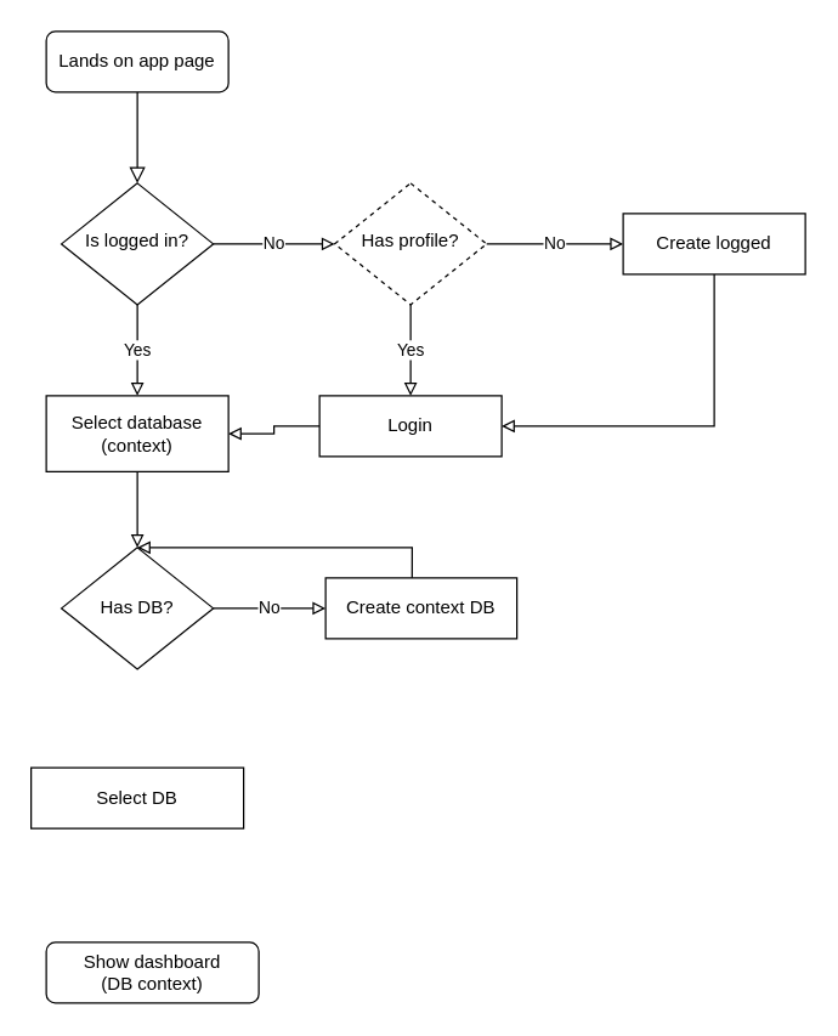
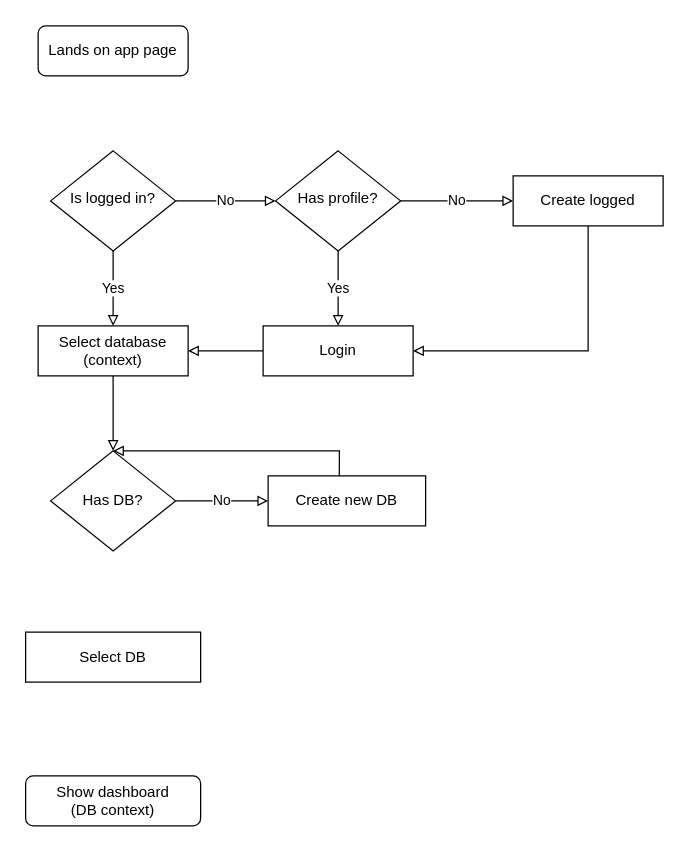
  <mxCell id="0" />
  <mxCell id="1" parent="0" />
- <mxCell id="2" value="" style="rounded=0;html=1;jettySize=auto;orthogonalLoop=1;fontSize=11;endArrow=block;endFill=0;endSize=8;strokeWidth=1;shadow=0;labelBackgroundColor=none;edgeStyle=orthogonalEdgeStyle;" parent="1" source="3" target="6" edge="1"><mxGeometry relative="1" as="geometry" /></mxCell>
  <mxCell id="3" value="Lands on app page" style="rounded=1;whiteSpace=wrap;html=1;fontSize=12;glass=0;strokeWidth=1;shadow=0;arcSize=15;" parent="1" vertex="1"><mxGeometry x="30" y="20" width="120" height="40" as="geometry" /></mxCell>
  <mxCell id="4" value="No" style="edgeStyle=orthogonalEdgeStyle;rounded=0;orthogonalLoop=1;jettySize=auto;html=1;entryX=0;entryY=0.5;entryDx=0;entryDy=0;labelPosition=center;verticalLabelPosition=middle;align=center;verticalAlign=middle;endArrow=block;endFill=0;" parent="1" source="6" target="9" edge="1"><mxGeometry relative="1" as="geometry" /></mxCell>
  <mxCell id="5" value="&lt;div&gt;Yes&lt;/div&gt;" style="edgeStyle=orthogonalEdgeStyle;rounded=0;orthogonalLoop=1;jettySize=auto;html=1;endArrow=block;endFill=0;entryX=0.5;entryY=0;entryDx=0;entryDy=0;" parent="1" source="6" target="15" edge="1"><mxGeometry relative="1" as="geometry"><mxPoint x="90" y="240" as="targetPoint" /></mxGeometry></mxCell>
  <mxCell id="6" value="Is logged in?" style="rhombus;whiteSpace=wrap;html=1;shadow=0;fontFamily=Helvetica;fontSize=12;align=center;strokeWidth=1;spacing=6;spacingTop=-4;" parent="1" vertex="1"><mxGeometry x="40" y="120" width="100" height="80" as="geometry" /></mxCell>
  <mxCell id="7" value="&lt;div&gt;No&lt;/div&gt;" style="edgeStyle=orthogonalEdgeStyle;rounded=0;orthogonalLoop=1;jettySize=auto;html=1;endArrow=block;endFill=0;labelPosition=center;verticalLabelPosition=middle;align=center;verticalAlign=middle;" parent="1" source="9" target="11" edge="1"><mxGeometry relative="1" as="geometry" /></mxCell>
  <mxCell id="8" value="Yes" style="edgeStyle=orthogonalEdgeStyle;rounded=0;orthogonalLoop=1;jettySize=auto;html=1;entryX=0.5;entryY=0;entryDx=0;entryDy=0;endArrow=block;endFill=0;" parent="1" source="9" target="13" edge="1"><mxGeometry relative="1" as="geometry" /></mxCell>
- <mxCell id="9" value="Has profile?" style="rhombus;whiteSpace=wrap;html=1;shadow=0;fontFamily=Helvetica;fontSize=12;align=center;strokeWidth=1;spacing=6;spacingTop=-4;dashed=1;" parent="1" vertex="1"><mxGeometry x="220" y="120" width="100" height="80" as="geometry" /></mxCell>
+ <mxCell id="9" value="Has profile?" style="rhombus;whiteSpace=wrap;html=1;shadow=0;fontFamily=Helvetica;fontSize=12;align=center;strokeWidth=1;spacing=6;spacingTop=-4;" parent="1" vertex="1"><mxGeometry x="220" y="120" width="100" height="80" as="geometry" /></mxCell>
  <mxCell id="10" style="edgeStyle=orthogonalEdgeStyle;rounded=0;orthogonalLoop=1;jettySize=auto;html=1;entryX=1;entryY=0.5;entryDx=0;entryDy=0;endArrow=block;endFill=0;exitX=0.5;exitY=1;exitDx=0;exitDy=0;" parent="1" source="11" target="13" edge="1"><mxGeometry relative="1" as="geometry" /></mxCell>
  <mxCell id="11" value="Create logged" style="rounded=1;whiteSpace=wrap;html=1;fontSize=12;glass=0;strokeWidth=1;shadow=0;arcSize=0;" parent="1" vertex="1"><mxGeometry x="410" y="140" width="120" height="40" as="geometry" /></mxCell>
  <mxCell id="12" style="edgeStyle=orthogonalEdgeStyle;rounded=0;orthogonalLoop=1;jettySize=auto;html=1;endArrow=block;endFill=0;entryX=1;entryY=0.5;entryDx=0;entryDy=0;" parent="1" source="13" target="15" edge="1"><mxGeometry relative="1" as="geometry"><mxPoint x="150" y="280" as="targetPoint" /></mxGeometry></mxCell>
  <mxCell id="13" value="&lt;div&gt;Login&lt;/div&gt;" style="rounded=1;whiteSpace=wrap;html=1;arcSize=0;" parent="1" vertex="1"><mxGeometry x="210" y="260" width="120" height="40" as="geometry" /></mxCell>
  <mxCell id="14" value="" style="edgeStyle=orthogonalEdgeStyle;rounded=0;orthogonalLoop=1;jettySize=auto;html=1;endArrow=block;endFill=0;" parent="1" source="15" target="17" edge="1"><mxGeometry relative="1" as="geometry" /></mxCell>
- <mxCell id="15" value="Select database (context)" style="rounded=1;whiteSpace=wrap;html=1;arcSize=0;" parent="1" vertex="1"><mxGeometry x="30" y="260" width="120" height="50" as="geometry" /></mxCell>
+ <mxCell id="15" value="Select database (context)" style="rounded=1;whiteSpace=wrap;html=1;arcSize=0;" parent="1" vertex="1"><mxGeometry x="30" y="260" width="120" height="40" as="geometry" /></mxCell>
  <mxCell id="16" value="No" style="edgeStyle=orthogonalEdgeStyle;rounded=0;orthogonalLoop=1;jettySize=auto;html=1;endArrow=block;endFill=0;" parent="1" source="17" target="19" edge="1"><mxGeometry relative="1" as="geometry" /></mxCell>
  <mxCell id="17" value="Has DB?" style="rhombus;whiteSpace=wrap;html=1;fontFamily=Helvetica;fontSize=12;fontColor=#000000;align=center;strokeColor=#000000;fillColor=#ffffff;" parent="1" vertex="1"><mxGeometry x="40" y="360" width="100" height="80" as="geometry" /></mxCell>
  <mxCell id="18" style="edgeStyle=orthogonalEdgeStyle;rounded=0;orthogonalLoop=1;jettySize=auto;html=1;endArrow=block;endFill=0;exitX=0.452;exitY=0;exitDx=0;exitDy=0;exitPerimeter=0;entryX=0.5;entryY=0;entryDx=0;entryDy=0;" parent="1" source="19" target="17" edge="1"><mxGeometry relative="1" as="geometry"><mxPoint x="152" y="330" as="targetPoint" /></mxGeometry></mxCell>
- <mxCell id="19" value="Create context DB" style="rounded=0;whiteSpace=wrap;html=1;fontFamily=Helvetica;fontSize=12;fontColor=#000000;align=center;strokeColor=#000000;fillColor=#ffffff;" parent="1" vertex="1"><mxGeometry x="214" y="380" width="126" height="40" as="geometry" /></mxCell>
+ <mxCell id="19" value="Create new DB" style="rounded=0;whiteSpace=wrap;html=1;fontFamily=Helvetica;fontSize=12;fontColor=#000000;align=center;strokeColor=#000000;fillColor=#ffffff;" parent="1" vertex="1"><mxGeometry x="214" y="380" width="126" height="40" as="geometry" /></mxCell>
  <mxCell id="20" value="Select DB" style="rounded=0;whiteSpace=wrap;html=1;fontFamily=Helvetica;fontSize=12;fontColor=#000000;align=center;strokeColor=#000000;fillColor=#ffffff;" parent="1" vertex="1"><mxGeometry x="20" y="505" width="140" height="40" as="geometry" /></mxCell>
- <mxCell id="21" value="&lt;div&gt;Show dashboard&lt;/div&gt;&lt;div&gt;(DB context)&lt;br&gt;&lt;/div&gt;" style="rounded=1;whiteSpace=wrap;html=1;fontFamily=Helvetica;fontSize=12;fontColor=#000000;align=center;strokeColor=#000000;fillColor=#ffffff;" parent="1" vertex="1"><mxGeometry x="30" y="620" width="140" height="40" as="geometry" /></mxCell>
+ <mxCell id="21" value="&lt;div&gt;Show dashboard&lt;/div&gt;&lt;div&gt;(DB context)&lt;br&gt;&lt;/div&gt;" style="rounded=1;whiteSpace=wrap;html=1;fontFamily=Helvetica;fontSize=12;fontColor=#000000;align=center;strokeColor=#000000;fillColor=#ffffff;" parent="1" vertex="1"><mxGeometry x="20" y="620" width="140" height="40" as="geometry" /></mxCell>
